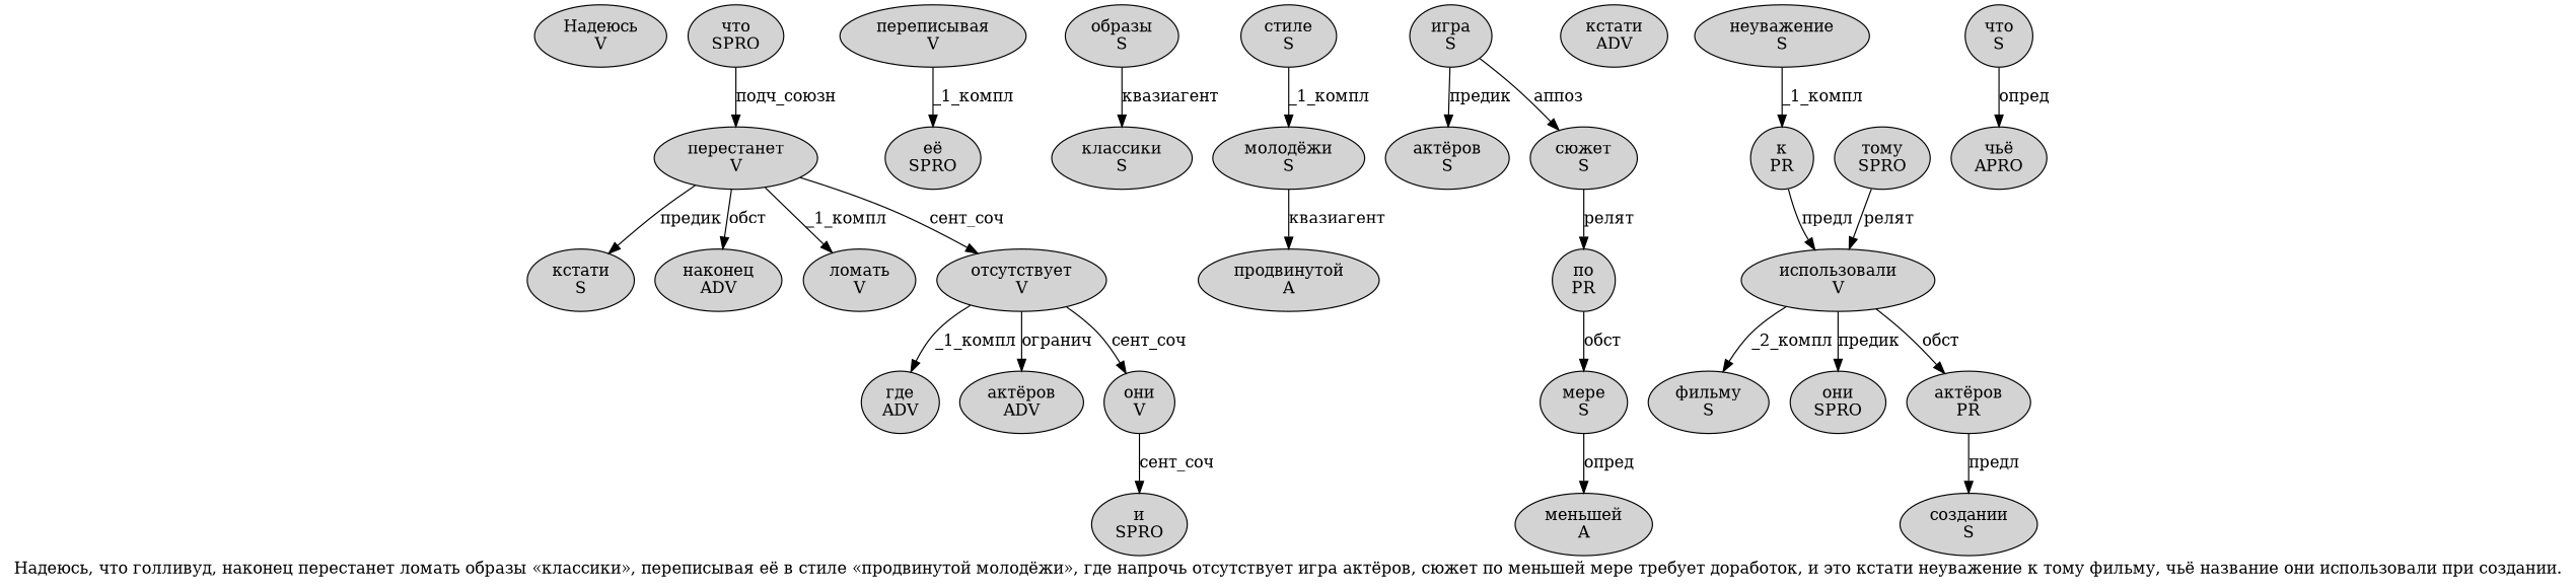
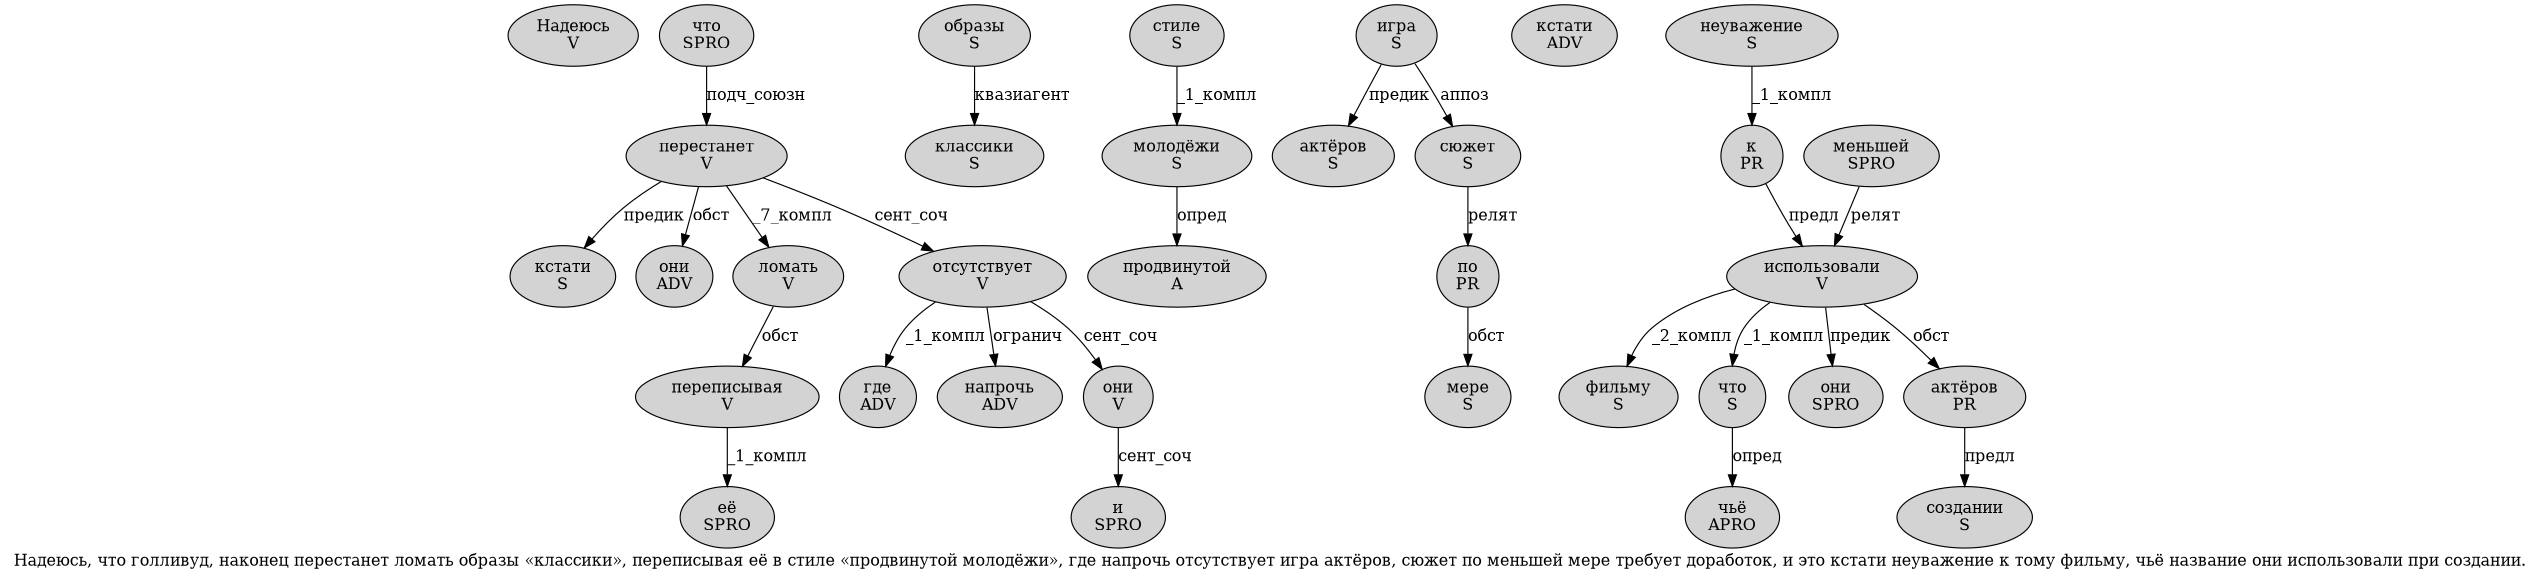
  digraph {
    label="Надеюсь, что голливуд, наконец перестанет ломать образы «классики», переписывая её в стиле «продвинутой молодёжи», где напрочь отсутствует игра актёров, сюжет по меньшей мере требует доработок, и это кстати неуважение к тому фильму, чьё название они использовали при создании."
    node [fillcolor=lightgray penwidth=1 shape=ellipse style=filled]
    n1 [label="Надеюсь\nV"]
    n2 [label="что\nSPRO"]
    n3 [label="перестанет\nV"]
    n4 [label="кстати\nS"]
-   n5 [label="наконец\nADV"]
+   n5 [label="они\nADV"]
    n6 [label="ломать\nV"]
    n7 [label="отсутствует\nV"]
    n8 [label="переписывая\nV"]
    n9 [label="где\nADV"]
-   n10 [label="актёров\nADV"]
+   n10 [label="напрочь\nADV"]
    n11 [label="они\nV"]
    n12 [label="образы\nS"]
    n13 [label="классики\nS"]
    n14 [label="её\nSPRO"]
    n15 [label="стиле\nS"]
    n16 [label="молодёжи\nS"]
    n17 [label="продвинутой\nA"]
    n18 [label="игра\nS"]
    n19 [label="актёров\nS"]
    n20 [label="сюжет\nS"]
    n21 [label="и\nSPRO"]
    n22 [label="по\nPR"]
    n23 [label="мере\nS"]
-   n24 [label="меньшей\nA"]
    n25 [label="кстати\nADV"]
    n26 [label="неуважение\nS"]
    n27 [label="к\nPR"]
    n28 [label="использовали\nV"]
-   n29 [label="тому\nSPRO"]
+   n29 [label="меньшей\nSPRO"]
    n30 [label="фильму\nS"]
    n31 [label="что\nS"]
    n32 [label="они\nSPRO"]
    n33 [label="актёров\nPR"]
    n34 [label="чьё\nAPRO"]
    n35 [label="создании\nS"]
    n2 -> n3 [label="подч_союзн"]
    n3 -> n4 [label="предик"]
    n3 -> n5 [label="обст"]
-   n3 -> n6 [label="_1_компл"]
+   n3 -> n6 [label="_7_компл"]
    n3 -> n7 [label="сент_соч"]
+   n6 -> n8 [label="обст"]
    n7 -> n9 [label="_1_компл"]
    n7 -> n10 [label="огранич"]
    n7 -> n11 [label="сент_соч"]
    n8 -> n14 [label="_1_компл"]
    n11 -> n21 [label="сент_соч"]
    n12 -> n13 [label="квазиагент"]
    n15 -> n16 [label="_1_компл"]
-   n16 -> n17 [label="квазиагент"]
+   n16 -> n17 [label="опред"]
    n18 -> n19 [label="предик"]
    n18 -> n20 [label="аппоз"]
    n20 -> n22 [label="релят"]
    n22 -> n23 [label="обст"]
-   n23 -> n24 [label="опред"]
    n26 -> n27 [label="_1_компл"]
    n27 -> n28 [label="предл"]
    n28 -> n30 [label="_2_компл"]
+   n28 -> n31 [label="_1_компл"]
    n28 -> n32 [label="предик"]
    n28 -> n33 [label="обст"]
    n29 -> n28 [label="релят"]
    n31 -> n34 [label="опред"]
    n33 -> n35 [label="предл"]
  }
